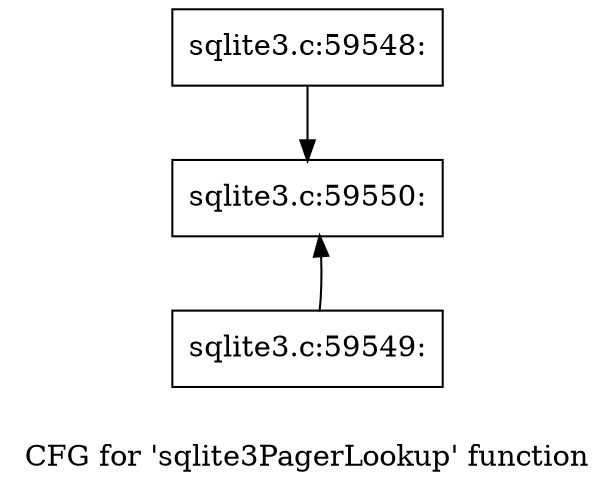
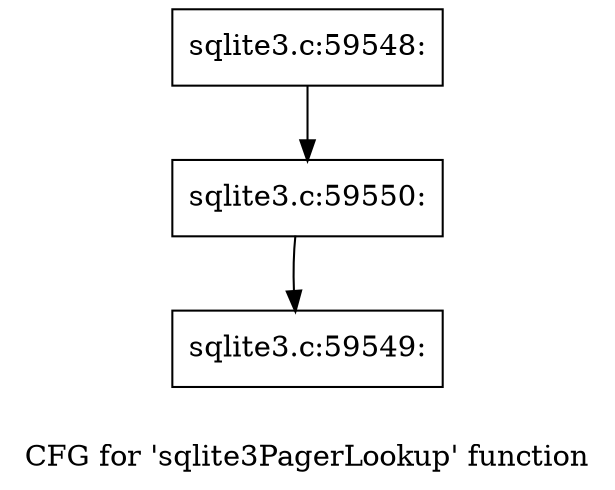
  digraph {
    label="CFG for 'sqlite3PagerLookup' function"
    node [shape=record]
    n1 [label="{sqlite3.c:59548:}"]
    n2 [label="{sqlite3.c:59550:}"]
    n3 [label="{sqlite3.c:59549:}"]
    n1 -> n2
-   n3 -> n2
+   n2 -> n3
  }
